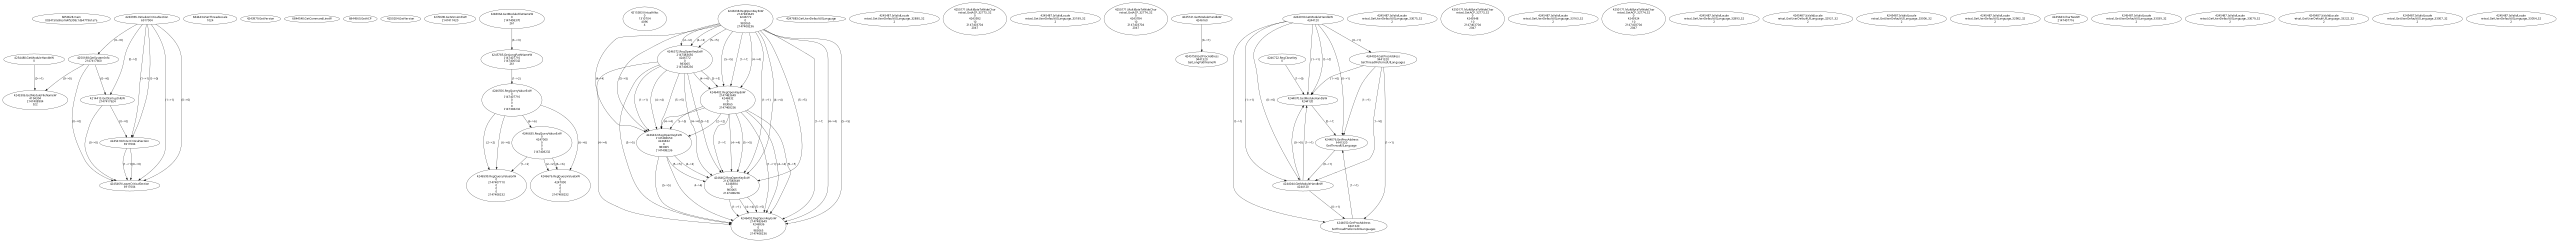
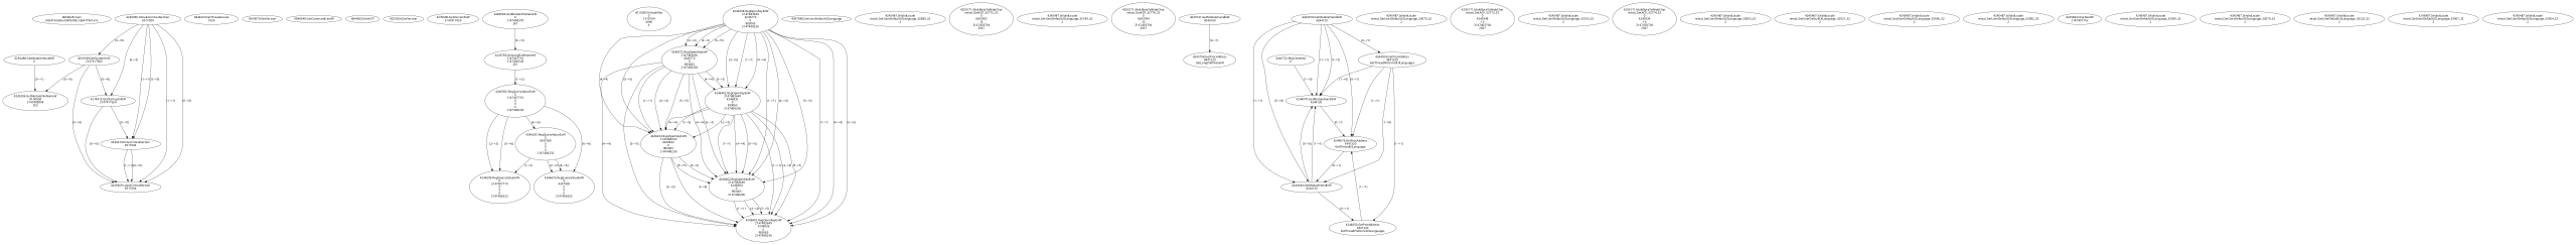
  digraph {
    fontname="Noto Sans"
    node [fontname="Noto Sans"]
    edge [fontname="Noto Sans"]
    n1 [label="6850628.main\n0034150e96a164f5308c1d6477961a7a"]
    n2 [label="4254480.GetModuleHandleW\n0"]
    n3 [label="4243306.GetModuleFileNameW\n4194304\n2147408904\n522"]
    n4 [label="6844434.SetThreadLocale\n1024"]
    n5 [label="4243965.InitializeCriticalSection\n6917004"]
    n6 [label="4250188.GetSystemInfo\n2147417660"]
    n7 [label="4214413.GetStartupInfoW\n2147417624"]
    n8 [label="4245418.EnterCriticalSection\n6917004"]
    n9 [label="4245469.LeaveCriticalSection\n6917004"]
    n10 [label="4243979.GetVersion\n"]
    n11 [label="6844540.GetCommandLineW\n"]
    n12 [label="6844560.GetACP\n"]
    n13 [label="4250204.GetVersion\n"]
    n14 [label="4276690.GetVersionExW\n2147417420"]
    n15 [label="4248064.GetModuleFileNameW\n0\n2147408370\n261"]
    n16 [label="4245785.GetLongPathNameW\n2147407710\n2147406542\n261"]
    n17 [label="4246556.RegQueryValueExW\n0\n2147407710\n0\n0\n0\n2147308232"]
    n18 [label="4215383.VirtualAlloc\n0\n1310704\n4096\n4"]
    n19 [label="4246338.RegOpenKeyExW\n2147483649\n4246772\n0\n983065\n2147408236"]
    n20 [label="4246372.RegOpenKeyExW\n2147483650\n4246772\n0\n983065\n2147408236"]
    n21 [label="4246402.RegOpenKeyExW\n2147483649\n4246832\n0\n983065\n2147408236"]
    n22 [label="4246432.RegOpenKeyExW\n2147483650\n4246832\n0\n983065\n2147408236"]
    n23 [label="4246462.RegOpenKeyExW\n2147483649\n4246884\n0\n983065\n2147408236"]
    n24 [label="4246492.RegOpenKeyExW\n2147483649\n4246936\n0\n983065\n2147408236"]
    n25 [label="4247883.GetUserDefaultUILanguage\n"]
    n26 [label="4245487.IsValidLocale\nretval_GetUserDefaultUILanguage_32880_32\n2"]
    n27 [label="4250171.MultiByteToWideChar\nretval_GetACP_32773_32\n0\n4243592\n10\n2147403704\n2047"]
    n28 [label="4245487.IsValidLocale\nretval_GetUserDefaultUILanguage_33189_32\n2"]
    n29 [label="4250171.MultiByteToWideChar\nretval_GetACP_32774_32\n0\n4243784\n10\n2147403704\n2047"]
    n30 [label="4245741.GetModuleHandleW\n4246160"]
    n31 [label="4245758.GetProcAddress\n9441320\nGetLongPathNameW"]
    n32 [label="4246599.RegQueryValueExW\n0\n2147407710\n0\n0\n0\n2147408232"]
    n33 [label="4246635.RegQueryValueExW\n0\n4247000\n0\n0\n0\n2147408232"]
    n34 [label="4246676.RegQueryValueExW\n0\n4247000\n0\n0\n0\n2147408232"]
    n35 [label="4246722.RegCloseKey\n0"]
    n36 [label="4244070.GetModuleHandleW\n4244120"]
    n37 [label="4245487.IsValidLocale\nretval_GetUserDefaultUILanguage_33075_32\n2"]
    n38 [label="4250171.MultiByteToWideChar\nretval_GetACP_32773_32\n0\n4243948\n10\n2147403704\n2047"]
    n39 [label="4244018.GetModuleHandleW\n4244120"]
    n40 [label="4244024.GetProcAddress\n9441320\nGetThreadPreferredUILanguages"]
    n41 [label="4244044.GetModuleHandleW\n4244120"]
    n42 [label="4244050.GetProcAddress\n9441320\nSetThreadPreferredUILanguages"]
    n43 [label="4244076.GetProcAddress\n9441320\nGetThreadUILanguage"]
    n44 [label="4245487.IsValidLocale\nretval_GetUserDefaultUILanguage_33163_32\n2"]
    n45 [label="4250171.MultiByteToWideChar\nretval_GetACP_32774_32\n0\n4243924\n10\n2147403704\n2047"]
    n46 [label="4245487.IsValidLocale\nretval_GetUserDefaultUILanguage_32893_32\n2"]
    n47 [label="4245487.IsValidLocale\nretval_GetUserDefaultUILanguage_32921_32\n2"]
    n48 [label="4245487.IsValidLocale\nretval_GetUserDefaultUILanguage_33006_32\n2"]
    n49 [label="4245487.IsValidLocale\nretval_GetUserDefaultUILanguage_32982_32\n2"]
    n50 [label="4245683.CharNextW\n2147407716"]
    n51 [label="4245487.IsValidLocale\nretval_GetUserDefaultUILanguage_33039_32\n2"]
    n52 [label="4245487.IsValidLocale\nretval_GetUserDefaultUILanguage_33079_32\n2"]
    n53 [label="4245487.IsValidLocale\nretval_GetUserDefaultUILanguage_33222_32\n2"]
    n54 [label="4245487.IsValidLocale\nretval_GetUserDefaultUILanguage_33007_32\n2"]
    n55 [label="4245487.IsValidLocale\nretval_GetUserDefaultUILanguage_33054_32\n2"]
    n2 -> n3 [label="(0-->1)"]
    n5 -> n6 [label="(0-->0)"]
    n5 -> n7 [label="(0-->0)"]
    n5 -> n8 [label="(1-->1)"]
    n5 -> n8 [label="(0-->0)"]
    n5 -> n9 [label="(1-->1)"]
    n5 -> n9 [label="(0-->0)"]
    n6 -> n3 [label="(0-->0)"]
    n6 -> n7 [label="(0-->0)"]
    n6 -> n9 [label="(0-->0)"]
    n7 -> n8 [label="(0-->0)"]
    n7 -> n9 [label="(0-->0)"]
    n8 -> n9 [label="(1-->1)"]
    n8 -> n9 [label="(0-->0)"]
    n15 -> n16 [label="(3-->3)"]
    n16 -> n17 [label="(1-->2)"]
    n17 -> n32 [label="(2-->2)"]
    n17 -> n32 [label="(6-->6)"]
    n17 -> n33 [label="(6-->6)"]
    n17 -> n34 [label="(6-->6)"]
    n19 -> n20 [label="(2-->2)"]
    n19 -> n20 [label="(4-->4)"]
    n19 -> n20 [label="(5-->5)"]
    n19 -> n21 [label="(1-->1)"]
    n19 -> n21 [label="(4-->4)"]
    n19 -> n21 [label="(5-->5)"]
    n19 -> n22 [label="(4-->4)"]
    n19 -> n22 [label="(5-->5)"]
    n19 -> n23 [label="(1-->1)"]
    n19 -> n23 [label="(4-->4)"]
    n19 -> n23 [label="(5-->5)"]
    n19 -> n24 [label="(1-->1)"]
    n19 -> n24 [label="(4-->4)"]
    n19 -> n24 [label="(5-->5)"]
    n20 -> n21 [label="(4-->4)"]
    n20 -> n21 [label="(5-->5)"]
    n20 -> n22 [label="(1-->1)"]
    n20 -> n22 [label="(4-->4)"]
    n20 -> n22 [label="(5-->5)"]
    n20 -> n23 [label="(4-->4)"]
    n20 -> n23 [label="(5-->5)"]
    n20 -> n24 [label="(4-->4)"]
    n20 -> n24 [label="(5-->5)"]
    n21 -> n22 [label="(2-->2)"]
    n21 -> n22 [label="(4-->4)"]
    n21 -> n22 [label="(5-->5)"]
    n21 -> n23 [label="(1-->1)"]
    n21 -> n23 [label="(4-->4)"]
    n21 -> n23 [label="(5-->5)"]
    n21 -> n24 [label="(1-->1)"]
    n21 -> n24 [label="(4-->4)"]
    n21 -> n24 [label="(5-->5)"]
    n22 -> n23 [label="(4-->4)"]
    n22 -> n23 [label="(5-->5)"]
    n22 -> n24 [label="(4-->4)"]
    n22 -> n24 [label="(5-->5)"]
    n23 -> n24 [label="(1-->1)"]
    n23 -> n24 [label="(4-->4)"]
    n23 -> n24 [label="(5-->5)"]
    n30 -> n31 [label="(0-->1)"]
    n33 -> n32 [label="(1-->2)"]
    n33 -> n34 [label="(2-->2)"]
    n33 -> n34 [label="(6-->6)"]
    n35 -> n36 [label="(1-->0)"]
    n36 -> n43 [label="(0-->1)"]
    n39 -> n36 [label="(1-->1)"]
    n39 -> n36 [label="(0-->0)"]
    n39 -> n40 [label="(0-->1)"]
    n39 -> n41 [label="(1-->1)"]
    n39 -> n41 [label="(0-->0)"]
-   n39 -> n42 [label="(0-->1)"]
    n39 -> n43 [label="(0-->1)"]
    n40 -> n36 [label="(1-->0)"]
    n40 -> n41 [label="(1-->0)"]
    n40 -> n42 [label="(1-->1)"]
    n40 -> n43 [label="(1-->1)"]
    n41 -> n36 [label="(1-->1)"]
    n41 -> n36 [label="(0-->0)"]
    n41 -> n42 [label="(0-->1)"]
    n42 -> n43 [label="(1-->1)"]
    n43 -> n41 [label="(0-->1)"]
  }
